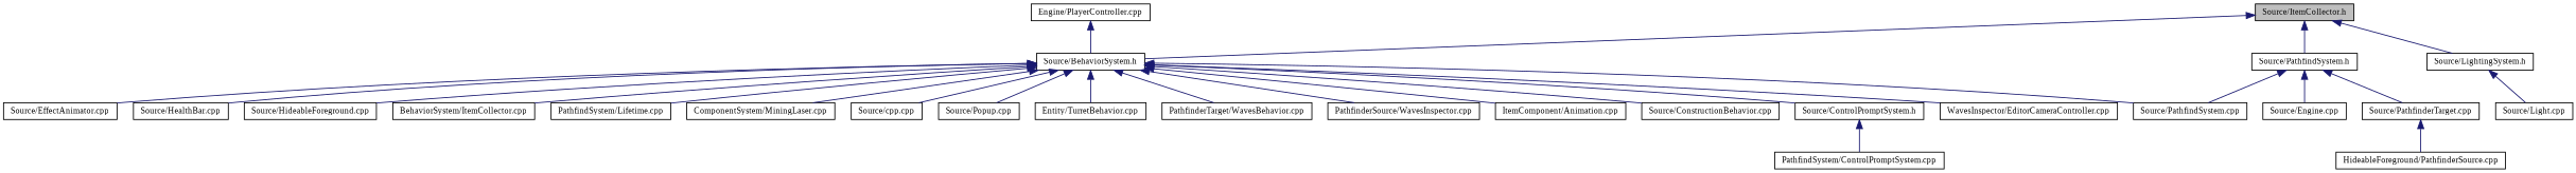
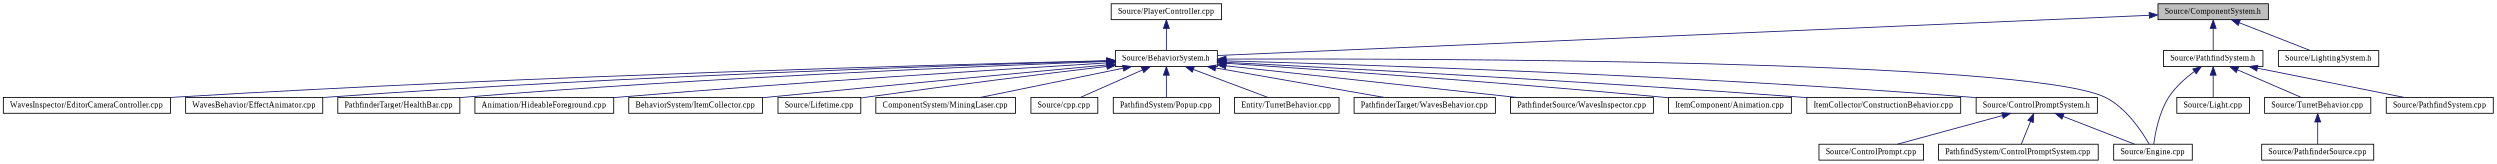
  digraph {
    fontname="Liberation Serif"
    node [color=black fillcolor=white fontname="Liberation Serif" fontsize=10 shape=record style=filled]
    edge [color=midnightblue dir=back fontname="Liberation Serif" fontsize=10 labelfontname=Helvetica labelfontsize=10 style=solid]
-   n1 [fillcolor=grey75 fontcolor=black height=0.2 label="Source/ItemCollector.h" width=0.4]
+   n1 [fillcolor=grey75 fontcolor=black height=0.2 label="Source/ComponentSystem.h" width=0.4]
    n2 [height=0.2 label="Source/BehaviorSystem.h" width=0.4]
    n3 [height=0.2 label="Source/LightingSystem.h" width=0.4]
    n4 [height=0.2 label="Source/PathfindSystem.h" width=0.4]
    n5 [height=0.2 label="ItemComponent/Animation.cpp" width=0.4]
-   n6 [height=0.2 label="Source/ConstructionBehavior.cpp" width=0.4]
+   n6 [height=0.2 label="ItemCollector/ConstructionBehavior.cpp" width=0.4]
    n7 [height=0.2 label="Source/ControlPromptSystem.h" width=0.4]
    n8 [height=0.2 label="Source/Engine.cpp" width=0.4]
    n9 [height=0.2 label="WavesInspector/EditorCameraController.cpp" width=0.4]
-   n10 [height=0.2 label="Source/EffectAnimator.cpp" width=0.4]
-   n11 [height=0.2 label="Source/HealthBar.cpp" width=0.4]
-   n12 [height=0.2 label="Source/HideableForeground.cpp" width=0.4]
+   n10 [height=0.2 label="WavesBehavior/EffectAnimator.cpp" width=0.4]
+   n11 [height=0.2 label="PathfinderTarget/HealthBar.cpp" width=0.4]
+   n12 [height=0.2 label="Animation/HideableForeground.cpp" width=0.4]
    n13 [height=0.2 label="BehaviorSystem/ItemCollector.cpp" width=0.4]
-   n14 [height=0.2 label="PathfindSystem/Lifetime.cpp" width=0.4]
+   n14 [height=0.2 label="Source/Lifetime.cpp" width=0.4]
    n15 [height=0.2 label="ComponentSystem/MiningLaser.cpp" width=0.4]
    n16 [height=0.2 label="Source/cpp.cpp" width=0.4]
-   n17 [height=0.2 label="Source/Popup.cpp" width=0.4]
+   n17 [height=0.2 label="PathfindSystem/Popup.cpp" width=0.4]
    n18 [height=0.2 label="Entity/TurretBehavior.cpp" width=0.4]
    n19 [height=0.2 label="PathfinderTarget/WavesBehavior.cpp" width=0.4]
    n20 [height=0.2 label="PathfinderSource/WavesInspector.cpp" width=0.4]
    n21 [height=0.2 label="Source/Light.cpp" width=0.4]
-   n22 [height=0.2 label="Source/PathfinderTarget.cpp" width=0.4]
+   n22 [height=0.2 label="Source/TurretBehavior.cpp" width=0.4]
    n23 [height=0.2 label="Source/PathfindSystem.cpp" width=0.4]
+   n24 [height=0.2 label="Source/ControlPrompt.cpp" width=0.4]
    n25 [height=0.2 label="PathfindSystem/ControlPromptSystem.cpp" width=0.4]
-   n26 [height=0.2 label="Engine/PlayerController.cpp" width=0.4]
-   n27 [height=0.2 label="HideableForeground/PathfinderSource.cpp" width=0.4]
+   n26 [height=0.2 label="Source/PlayerController.cpp" width=0.4]
+   n27 [height=0.2 label="Source/PathfinderSource.cpp" width=0.4]
    n1 -> n2
    n1 -> n3
    n1 -> n4
    n2 -> n5
    n2 -> n6
    n2 -> n7
-   n2 -> n23
+   n2 -> n8
    n2 -> n9
    n2 -> n10
    n2 -> n11
    n2 -> n12
    n2 -> n13
    n2 -> n14
    n2 -> n15
    n2 -> n16
    n2 -> n17
    n2 -> n18
    n2 -> n19
    n2 -> n20
-   n3 -> n21
+   n4 -> n21
    n4 -> n8
    n4 -> n22
    n4 -> n23
+   n7 -> n8
+   n7 -> n24
    n7 -> n25
    n22 -> n27
    n26 -> n2
  }
